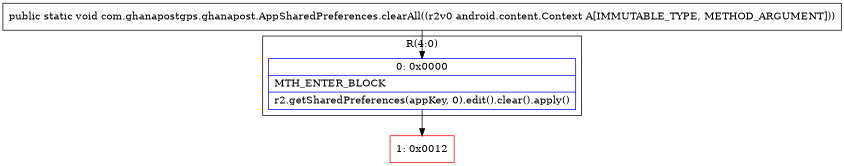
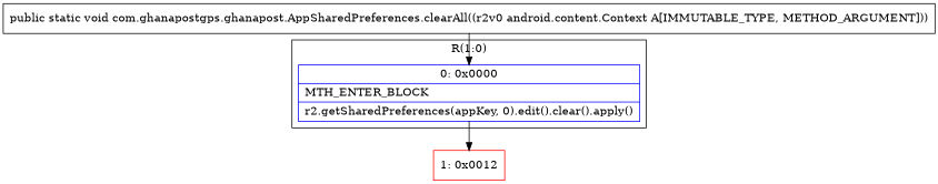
  digraph {
    node [shape=record]
    n1 [color=blue label="{0\:\ 0x0000|MTH_ENTER_BLOCK\l|r2.getSharedPreferences(appKey, 0).edit().clear().apply()\l}"]
    n2 [color=red label="{1\:\ 0x0012}"]
    n3 [label="{public static void com.ghanapostgps.ghanapost.AppSharedPreferences.clearAll((r2v0 android.content.Context A[IMMUTABLE_TYPE, METHOD_ARGUMENT])) }"]
    subgraph cluster_1 {
-     label="R(4:0)"
+     label="R(1:0)"
      n1
    }
    n1 -> n2
    n3 -> n1
  }
